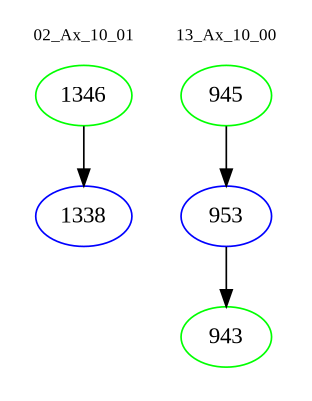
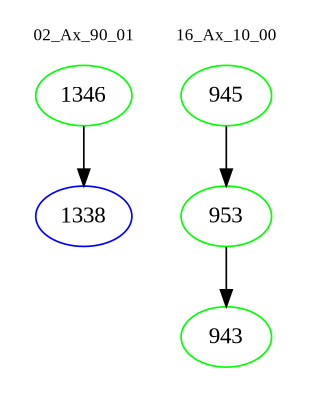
  digraph {
    fontname="Liberation Serif"
    node [color=green fontname="Liberation Serif"]
    edge [color=black fontname="Liberation Serif"]
    n1 [label=1346]
    n2 [color=blue label=1338]
    n3 [label=945]
-   n4 [color=blue label=953]
+   n4 [label=953]
    n5 [label=943]
    subgraph cluster_1 {
      color=white
      fontsize=10
-     label="02_Ax_10_01"
+     label="02_Ax_90_01"
      n1
      n2
    }
    subgraph cluster_2 {
      color=white
      fontsize=10
-     label="13_Ax_10_00"
+     label="16_Ax_10_00"
      n3
      n4
      n5
    }
    n1 -> n2
    n3 -> n4
    n4 -> n5
  }
